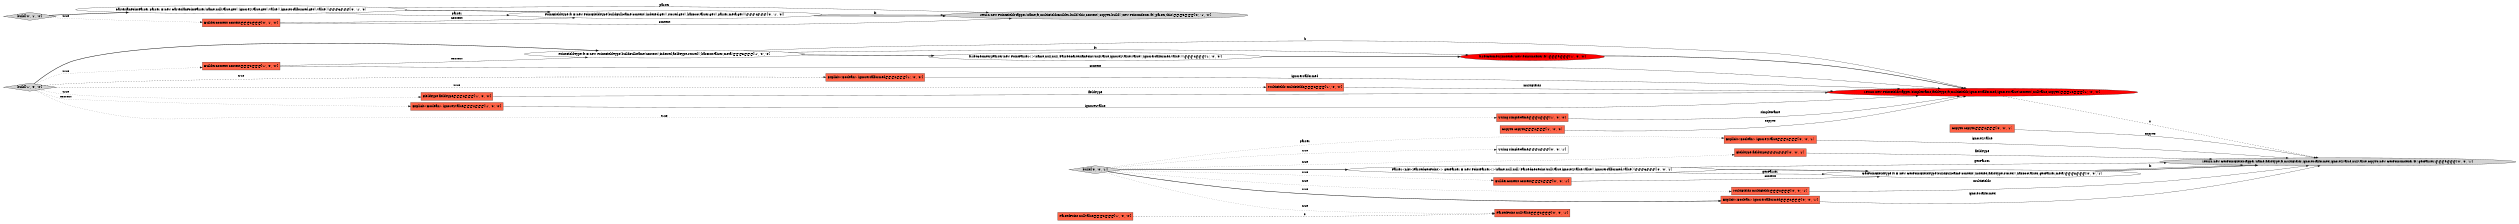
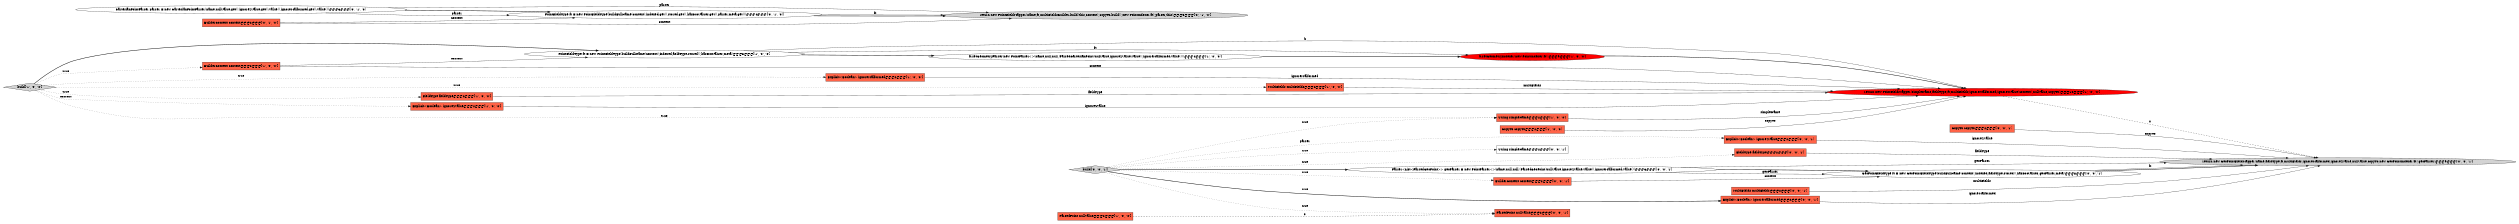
  digraph {
    rankdir=LR
    node [fillcolor=tomato shape=box style=filled]
    edge [style=solid]
    n1 [label="Explicit<Boolean> ignoreZValue@@@2@@@['1', '0', '0']"]
    n2 [fillcolor=red label="return new PointFieldMapper(simpleName,fieldType,ft,multiFields,ignoreMalformed,ignoreZValue(context),nullValue,copyTo)@@@10@@@['1', '0', '0']" shape=ellipse]
    n3 [fillcolor=lightgray label="return new GeoPointFieldMapper(name,fieldType,ft,multiFields,ignoreMalformed,ignoreZValue,nullValue,copyTo,new GeoPointIndexer(ft),geoParser)@@@9@@@['0', '0', '1']" shape=ellipse]
    n4 [label="CopyTo copyTo@@@2@@@['0', '0', '1']"]
    n5 [fillcolor=lightgray label="build['0', '0', '1']" shape=diamond]
    n6 [label="BuilderContext context@@@2@@@['0', '0', '1']"]
    n7 [label="FieldType fieldType@@@2@@@['0', '0', '1']"]
    n8 [label="ParsedPoint nullValue@@@2@@@['0', '0', '1']"]
    n9 [fillcolor=white label="Parser<List<ParsedGeoPoint>> geoParser = new PointParser<>(name,null,null,(ParsedGeoPoint)nullValue,ignoreZValue.value(),ignoreMalformed.value())@@@3@@@['0', '0', '1']" shape=ellipse]
    n10 [fillcolor=white label="String simpleName@@@2@@@['0', '0', '1']"]
    n11 [label="MultiFields multiFields@@@2@@@['0', '0', '1']"]
    n12 [label="Explicit<Boolean> ignoreMalformed@@@2@@@['0', '0', '1']"]
    n13 [label="Explicit<Boolean> ignoreZValue@@@2@@@['0', '0', '1']"]
    n14 [fillcolor=white label="GeoPointFieldType ft = new GeoPointFieldType(buildFullName(context),indexed,fieldType.stored(),hasDocValues,geoParser,meta)@@@8@@@['0', '0', '1']" shape=ellipse]
    n15 [label="CopyTo copyTo@@@2@@@['1', '0', '0']"]
    n16 [fillcolor=white label="PointFieldType ft = new PointFieldType(buildFullName(context),indexed,fieldType.stored(),hasDocValues,meta)@@@3@@@['1', '0', '0']" shape=ellipse]
    n17 [fillcolor=red label="ft.setGeometryIndexer(new PointIndexer(ft))@@@9@@@['1', '0', '0']" shape=ellipse]
    n18 [fillcolor=white label="ft.setGeometryParser(new PointParser<>(name,null,null,(ParsedCartesianPoint)nullValue,ignoreZValue.value(),ignoreMalformed.value()))@@@4@@@['1', '0', '0']" shape=ellipse]
    n19 [fillcolor=lightgray label="build['1', '0', '0']" shape=diamond]
    n20 [label="Explicit<Boolean> ignoreMalformed@@@2@@@['1', '0', '0']"]
    n21 [label="String simpleName@@@2@@@['1', '0', '0']"]
    n22 [label="MultiFields multiFields@@@2@@@['1', '0', '0']"]
    n23 [label="BuilderContext context@@@2@@@['1', '0', '0']"]
    n24 [label="FieldType fieldType@@@2@@@['1', '0', '0']"]
    n25 [label="ParsedPoint nullValue@@@2@@@['1', '0', '0']"]
    n26 [fillcolor=white label="CartesianPointParser parser = new CartesianPointParser(name,nullValue.get(),ignoreZValue.get().value(),ignoreMalformed.get().value())@@@3@@@['0', '1', '0']" shape=ellipse]
    n27 [fillcolor=lightgray label="return new PointFieldMapper(name,ft,multiFieldsBuilder.build(this,context),copyTo.build(),new PointIndexer(ft),parser,this)@@@5@@@['0', '1', '0']" shape=ellipse]
    n28 [fillcolor=white label="PointFieldType ft = new PointFieldType(buildFullName(context),indexed.get(),stored.get(),hasDocValues.get(),parser,meta.get())@@@4@@@['0', '1', '0']" shape=ellipse]
    n29 [label="BuilderContext context@@@2@@@['0', '1', '0']"]
-   n30 [fillcolor=lightgray label="build['0', '1', '0']" shape=diamond]
    n1 -> n2 [label=ignoreZValue]
    n2 -> n3 [label=0 style=dashed]
    n4 -> n3 [label=copyTo]
    n5 -> n6 [label=true style=dotted]
    n5 -> n7 [label=true style=dotted]
    n5 -> n8 [label=true style=dotted]
    n5 -> n9 [style=bold]
    n5 -> n10 [label=true style=dotted]
-   n5 -> n11 [label=true style=dotted]
+   n5 -> n21 [label=true style=dotted]
    n5 -> n12 [label=true style=bold]
    n5 -> n13 [label=parser style=dotted]
    n6 -> n14 [label=context]
    n7 -> n3 [label=fieldType]
    n9 -> n3 [label=geoParser]
    n9 -> n14 [label=geoParser]
    n9 -> n14 [style=bold]
    n11 -> n3 [label=multiFields]
    n12 -> n3 [label=ignoreMalformed]
    n13 -> n3 [label=ignoreZValue]
    n14 -> n3 [label=ft]
    n14 -> n3 [style=bold]
    n15 -> n2 [label=copyTo]
    n16 -> n2 [label=ft]
    n16 -> n17 [label=ft]
    n16 -> n18 [style=bold]
    n17 -> n2 [style=bold]
    n18 -> n17 [style=bold]
    n19 -> n1 [label=context style=dotted]
    n19 -> n16 [style=bold]
-   n19 -> n20 [label=true style=dashed]
+   n19 -> n20 [label=true style=dotted]
    n19 -> n21 [label=true style=dotted]
-   n19 -> n22 [label=true style=dashed]
+   n19 -> n22 [label=true style=dotted]
    n19 -> n23 [label=true style=dotted]
    n19 -> n24 [label=true style=dotted]
    n20 -> n2 [label=ignoreMalformed]
    n21 -> n2 [label=simpleName]
    n22 -> n2 [label=multiFields]
    n23 -> n2 [label=context]
    n23 -> n16 [label=context]
    n24 -> n2 [label=fieldType]
    n25 -> n8 [label=0 style=dashed]
    n26 -> n27 [label=parser]
    n26 -> n28 [style=bold]
    n26 -> n28 [label=parser]
    n28 -> n27 [label=ft]
    n28 -> n27 [style=bold]
    n29 -> n27 [label=context]
    n29 -> n28 [label=context]
-   n30 -> n26 [style=bold]
-   n30 -> n29 [label=true style=dotted]
  }
